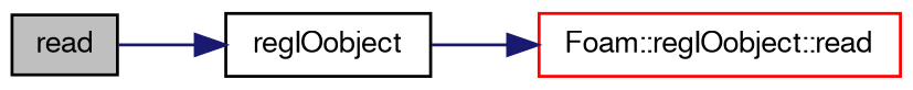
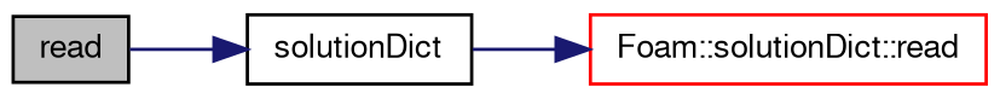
  digraph {
    rankdir=LR
    node [color=black fontname=FreeSans fontsize=10 shape=record]
    edge [color=midnightblue fontname=FreeSans fontsize=10 labelfontname=FreeSans labelfontsize=10 style=solid]
    n1 [fillcolor=grey75 fontcolor=black height=0.2 label=read style=filled width=0.4]
-   n2 [height=0.2 label=regIOobject width=0.4]
-   n3 [color=red height=0.2 label="Foam::regIOobject::read" width=0.4]
+   n2 [height=0.2 label=solutionDict width=0.4]
+   n3 [color=red height=0.2 label="Foam::solutionDict::read" width=0.4]
    n1 -> n2
    n2 -> n3
  }
